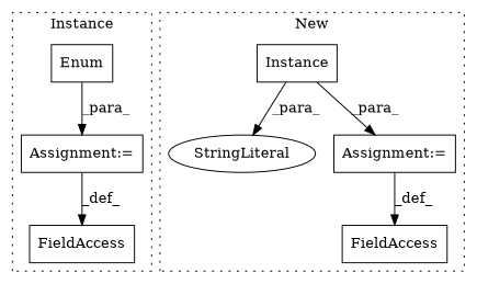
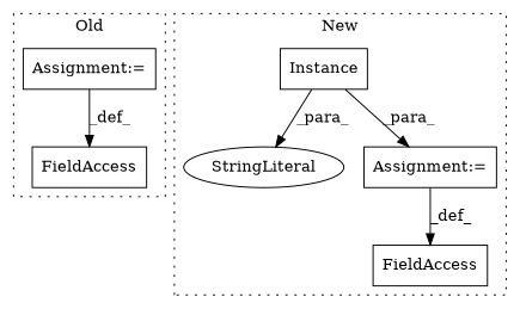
  digraph {
    node [a=32 l=1 shape=box]
-   n1 [l="5,1" label=Enum s="8441,8668"]
    n2 [a=22 l=15 label=FieldAccess s=8425]
    n3 [a=7 label="Assignment:=" s=8440]
    n4 [l="9,1" label=Instance s="8231,8458"]
    n5 [a=22 l=16 label=FieldAccess s=8214]
    n6 [a=45 l=199 label=StringLiteral s=8259 shape=ellipse]
    n7 [a=7 label="Assignment:=" s=8230]
    subgraph cluster_1 {
-     label=Instance
+     label=Old
      style=dotted
-     n1
      n2
      n3
    }
    subgraph cluster_2 {
      label=New
      style=dotted
      n4
      n5
      n6
      n7
    }
-   n1 -> n3 [label=_para_]
    n3 -> n2 [label=_def_]
    n4 -> n6 [label=_para_]
    n4 -> n7 [label=_para_]
    n7 -> n5 [label=_def_]
  }
